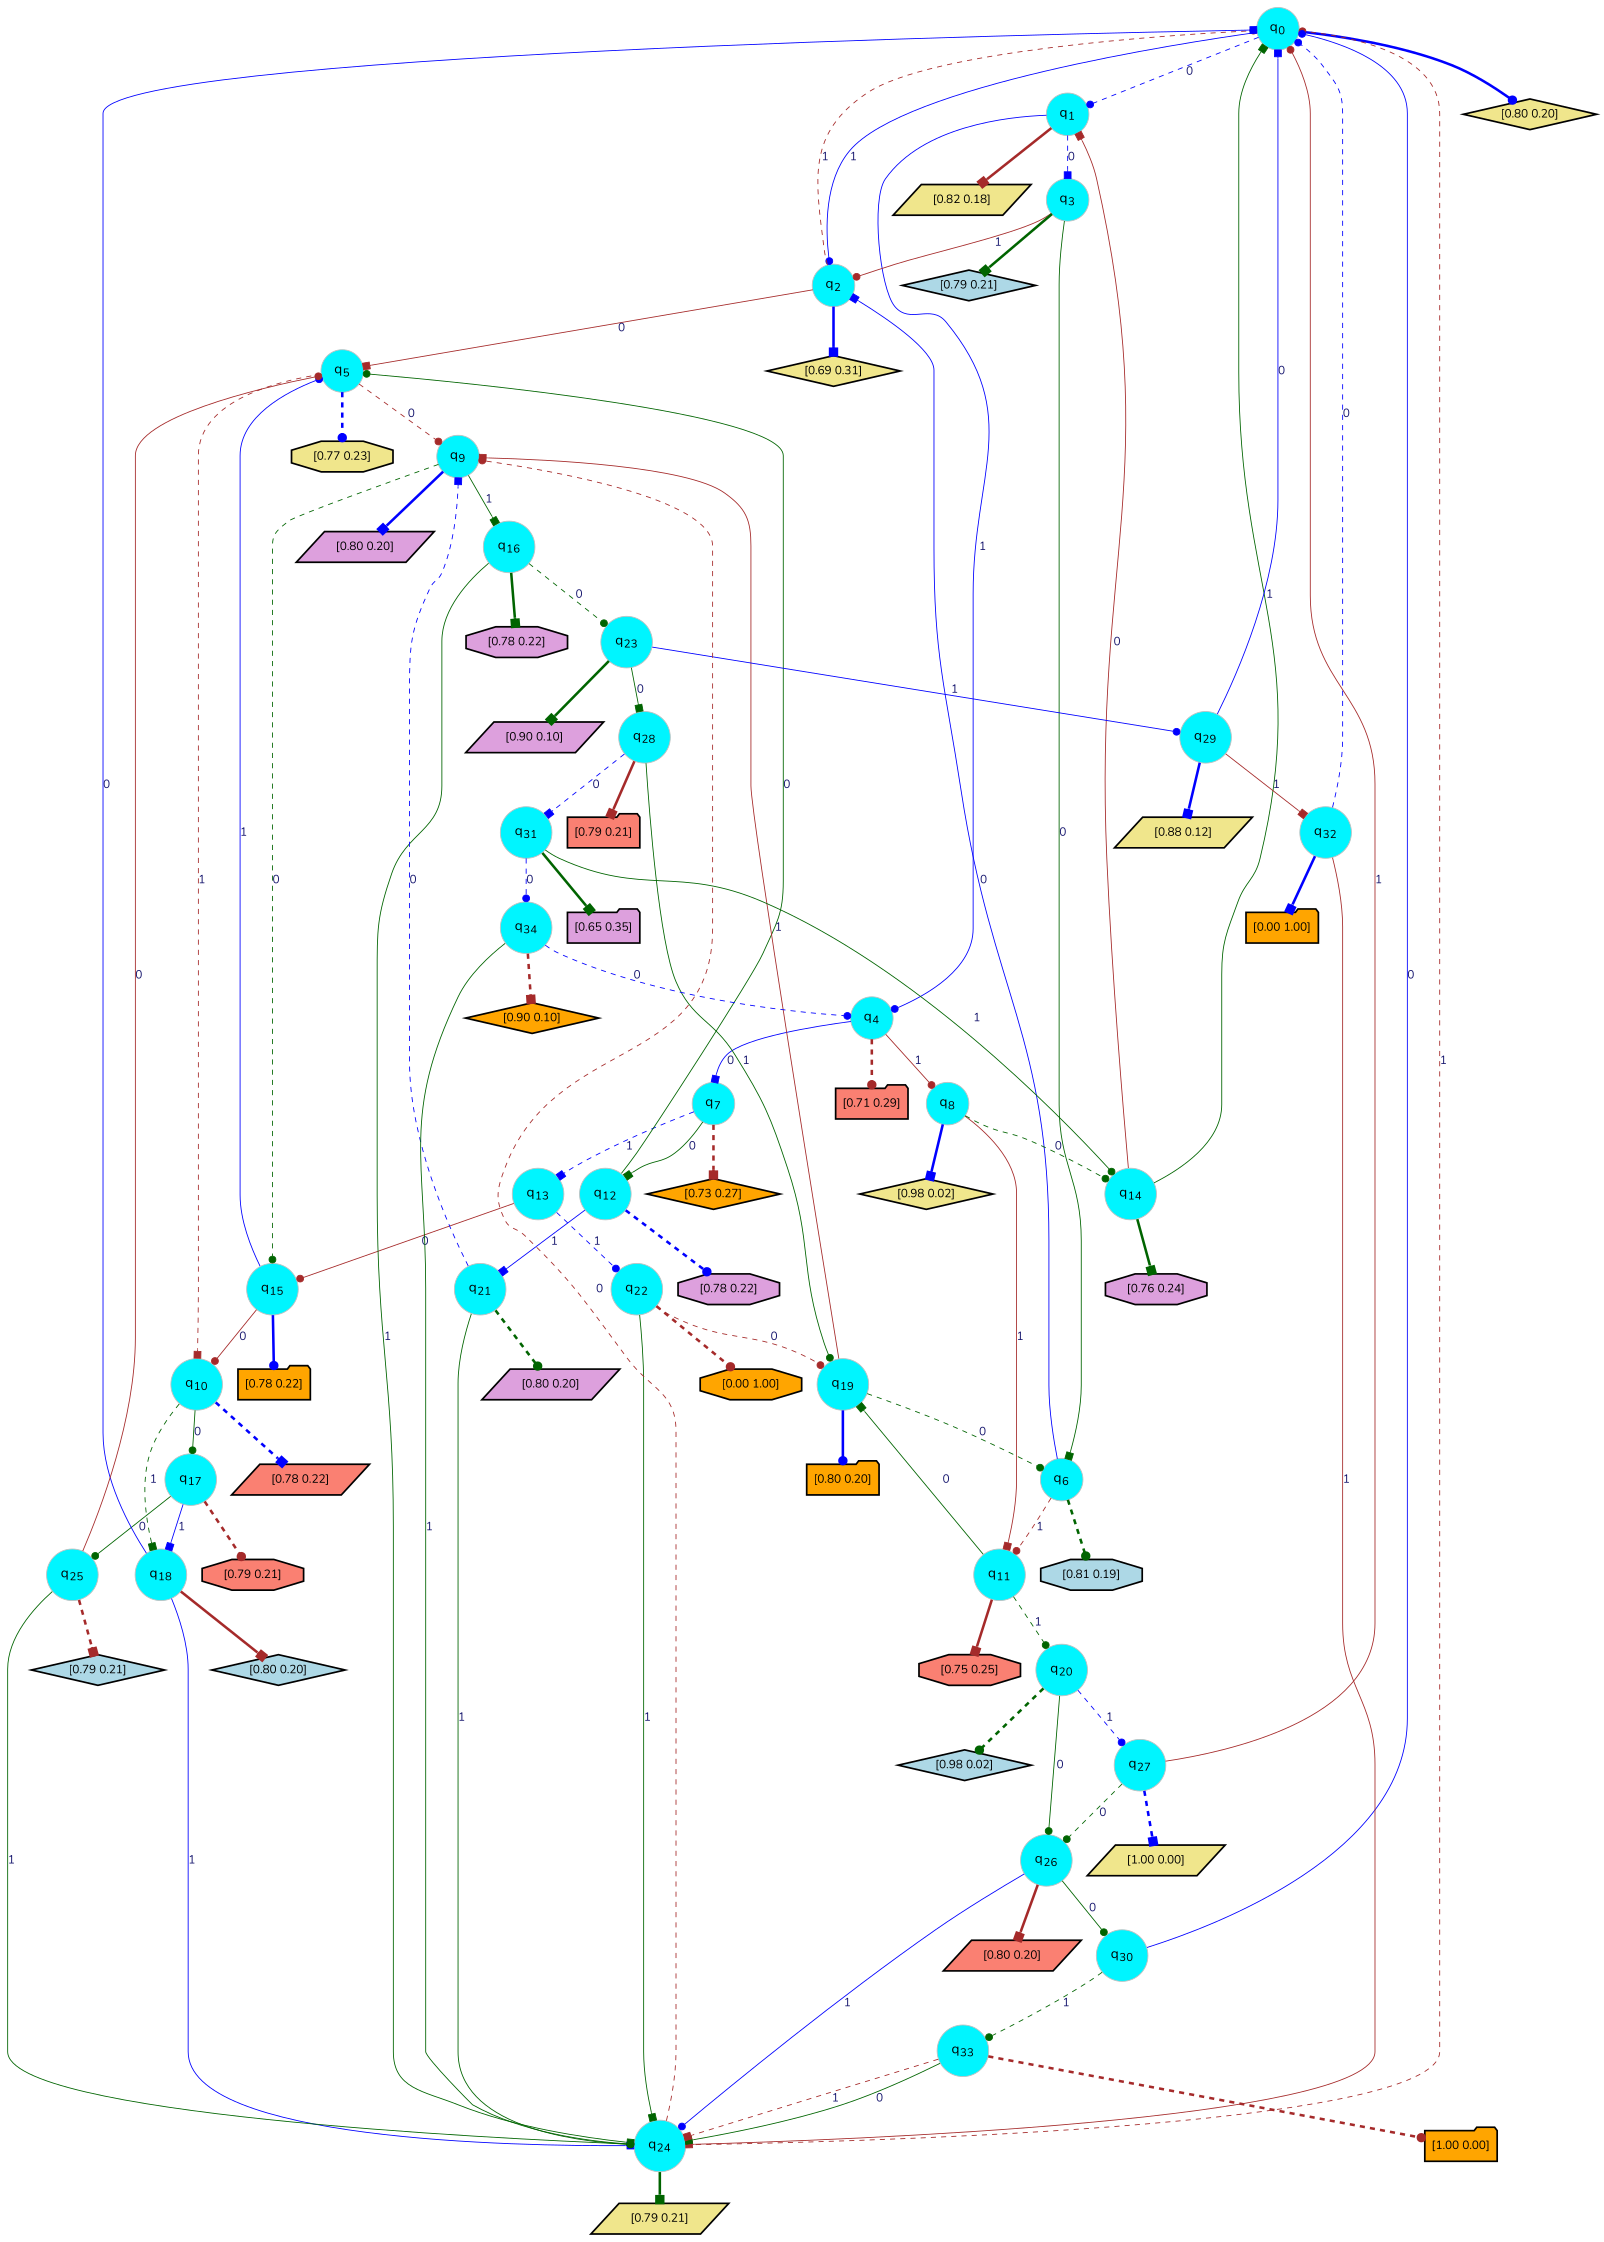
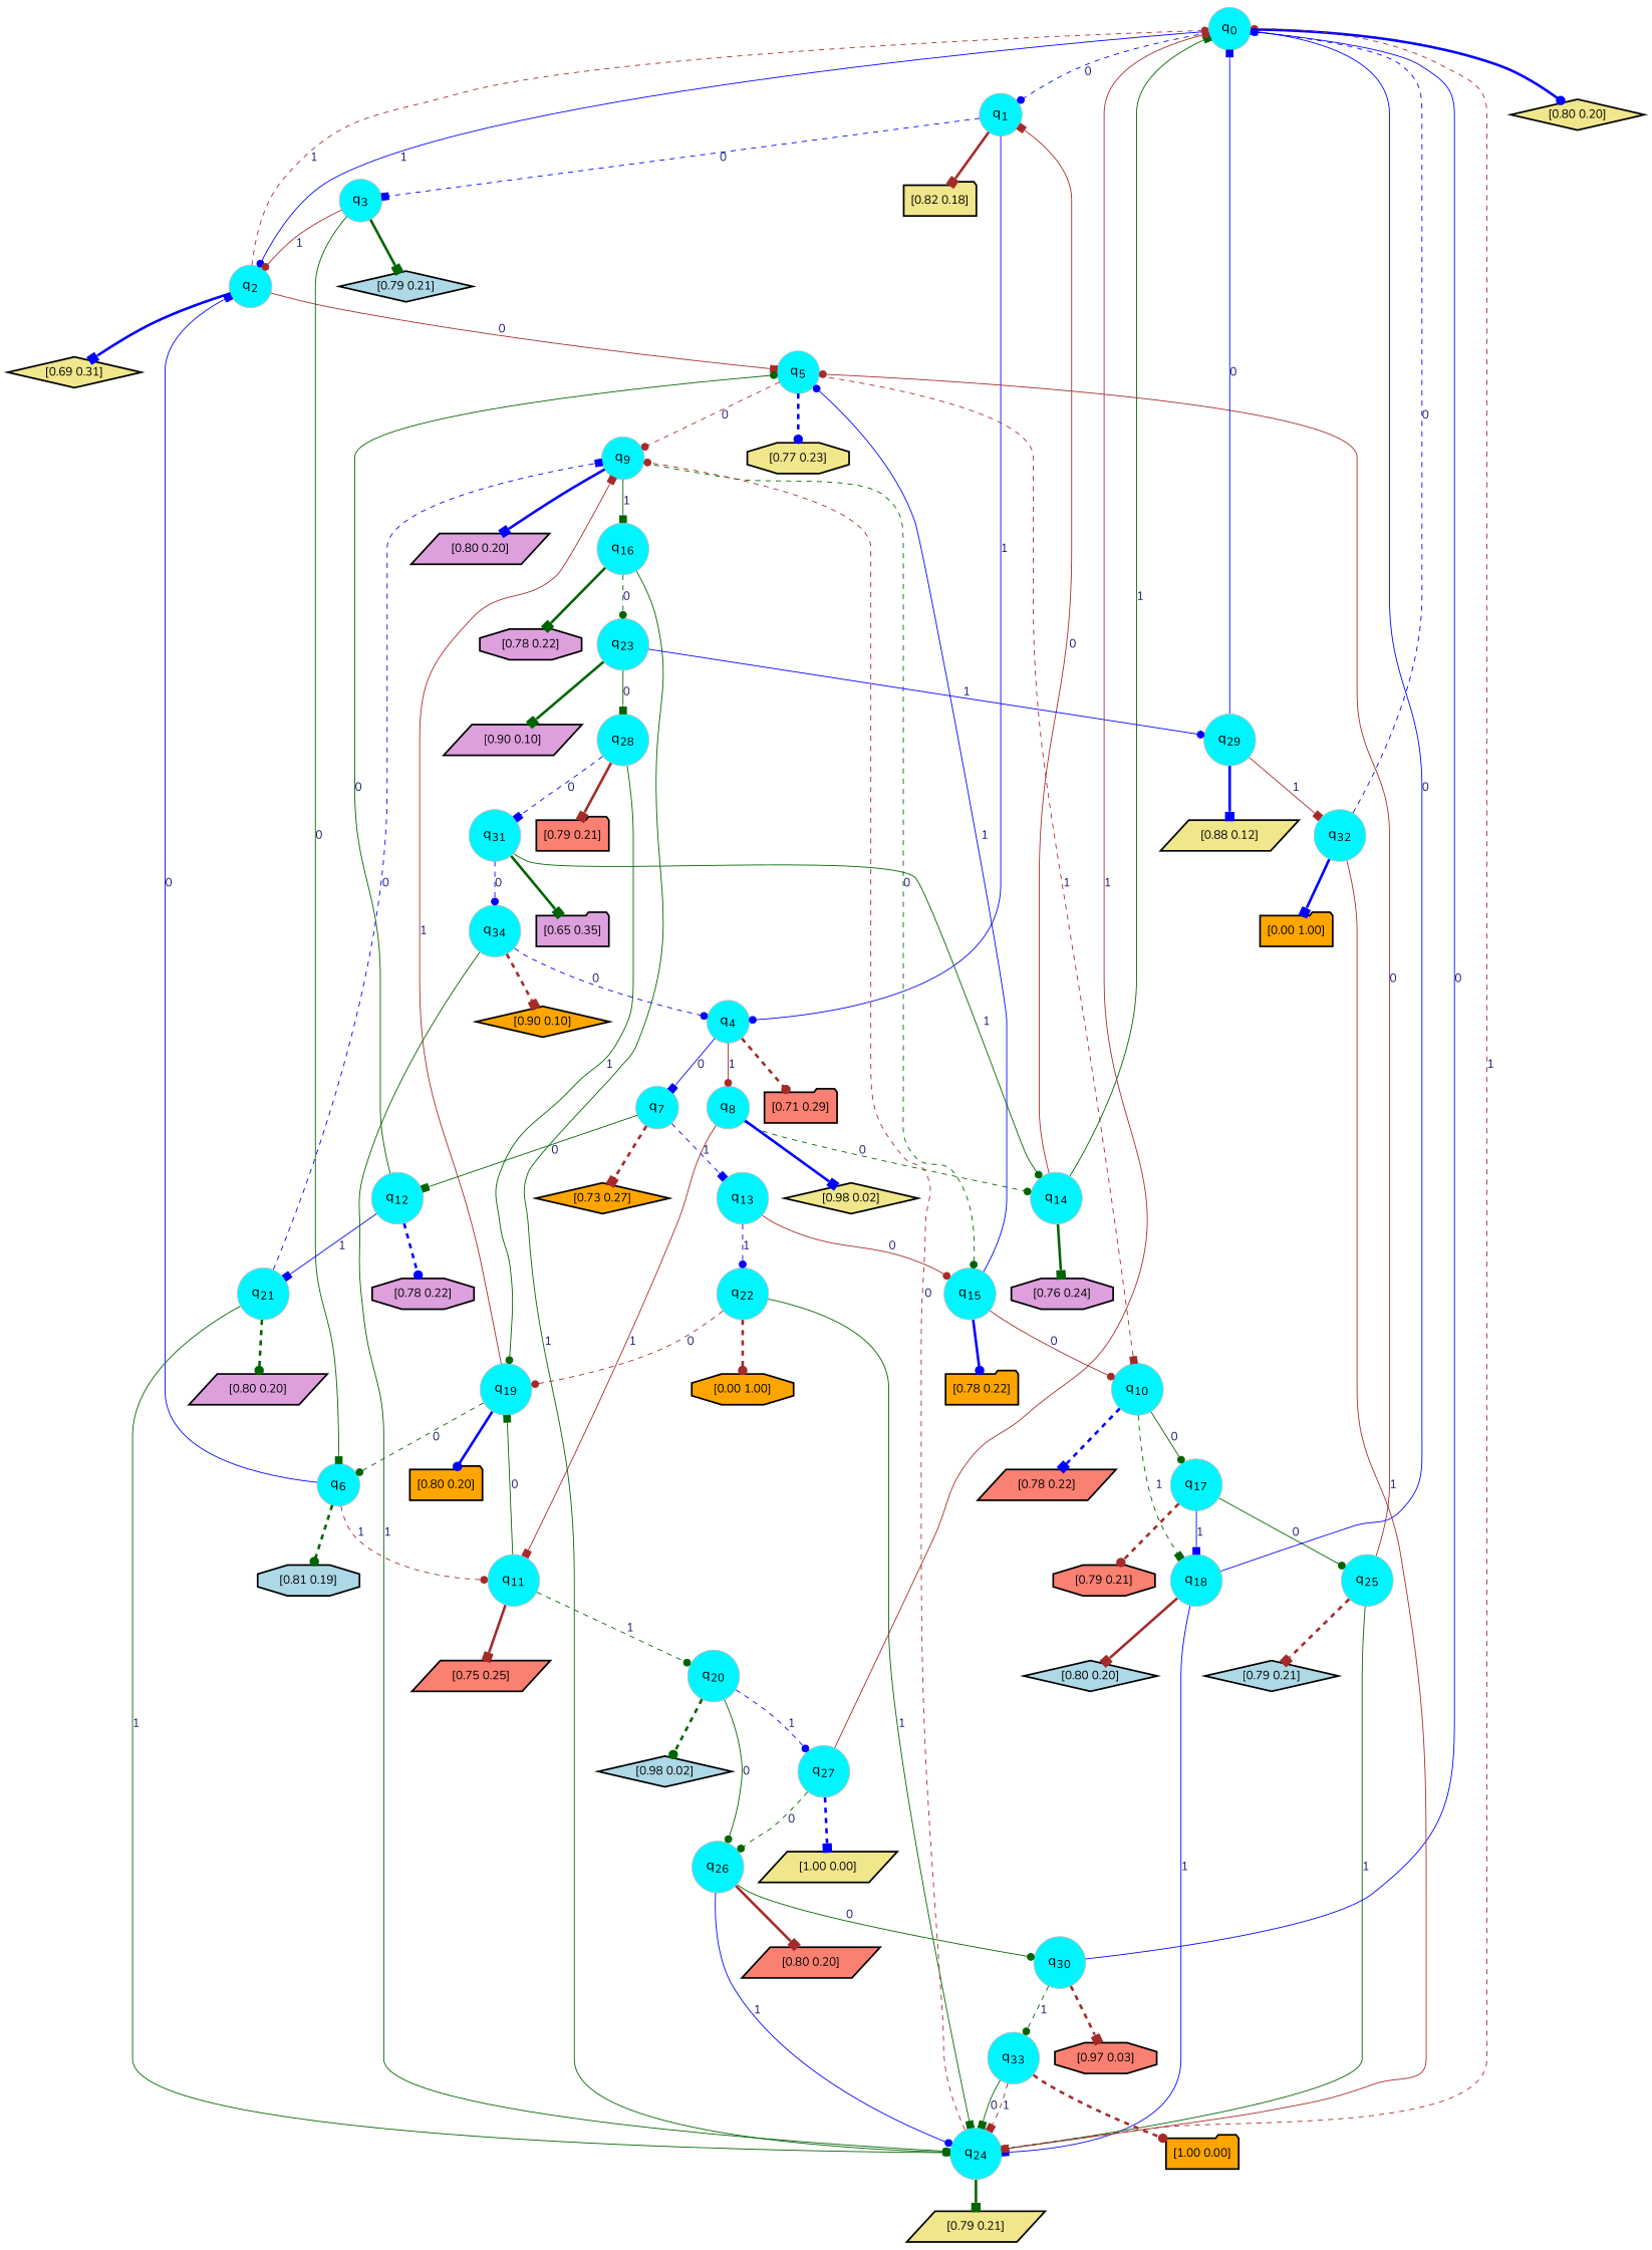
  digraph {
    fontname=Nunito
    rankdir=TD
    node [color=gray fillcolor=turquoise1 fontcolor=black fontname=Nunito fontsize=16 fontweight=bold shape=circle style=filled]
    edge [arrowhead=dot arrowsize=1 color=darkgreen fontcolor=midnightblue fontname=Nunito fontweight=bold penwidth=1 style=dashed weight=20]
    n1 [label=<q<SUB>0</SUB>>]
    n2 [label=<q<SUB>1</SUB>>]
    n3 [label=<q<SUB>2</SUB>>]
    n4 [color=black fillcolor=khaki fontsize=14 label="[0.80 0.20]" penwidth=2 shape=diamond]
    n5 [label=<q<SUB>3</SUB>>]
    n6 [label=<q<SUB>4</SUB>>]
-   n7 [color=black fillcolor=khaki fontsize=14 label="[0.82 0.18]" penwidth=2 shape=parallelogram]
+   n7 [color=black fillcolor=khaki fontsize=14 label="[0.82 0.18]" penwidth=2 shape=folder]
    n8 [label=<q<SUB>5</SUB>>]
    n9 [color=black fillcolor=khaki fontsize=14 label="[0.69 0.31]" penwidth=2 shape=diamond]
    n10 [label=<q<SUB>6</SUB>>]
    n11 [color=black fillcolor=lightblue fontsize=14 label="[0.79 0.21]" penwidth=2 shape=diamond]
    n12 [label=<q<SUB>7</SUB>>]
    n13 [label=<q<SUB>8</SUB>>]
    n14 [color=black fillcolor=salmon fontsize=14 label="[0.71 0.29]" penwidth=2 shape=folder]
    n15 [label=<q<SUB>9</SUB>>]
    n16 [label=<q<SUB>10</SUB>>]
    n17 [color=black fillcolor=khaki fontsize=14 label="[0.77 0.23]" penwidth=2 shape=octagon]
    n18 [label=<q<SUB>11</SUB>>]
    n19 [color=black fillcolor=lightblue fontsize=14 label="[0.81 0.19]" penwidth=2 shape=octagon]
    n20 [label=<q<SUB>12</SUB>>]
    n21 [label=<q<SUB>13</SUB>>]
    n22 [color=black fillcolor=orange fontsize=14 label="[0.73 0.27]" penwidth=2 shape=diamond]
    n23 [label=<q<SUB>14</SUB>>]
    n24 [color=black fillcolor=khaki fontsize=14 label="[0.98 0.02]" penwidth=2 shape=diamond]
    n25 [label=<q<SUB>15</SUB>>]
    n26 [label=<q<SUB>16</SUB>>]
    n27 [color=black fillcolor=plum fontsize=14 label="[0.80 0.20]" penwidth=2 shape=parallelogram]
    n28 [label=<q<SUB>17</SUB>>]
    n29 [label=<q<SUB>18</SUB>>]
    n30 [color=black fillcolor=salmon fontsize=14 label="[0.78 0.22]" penwidth=2 shape=parallelogram]
    n31 [label=<q<SUB>19</SUB>>]
    n32 [label=<q<SUB>20</SUB>>]
-   n33 [color=black fillcolor=salmon fontsize=14 label="[0.75 0.25]" penwidth=2 shape=octagon]
+   n33 [color=black fillcolor=salmon fontsize=14 label="[0.75 0.25]" penwidth=2 shape=parallelogram]
    n34 [label=<q<SUB>21</SUB>>]
    n35 [color=black fillcolor=plum fontsize=14 label="[0.78 0.22]" penwidth=2 shape=octagon]
    n36 [label=<q<SUB>22</SUB>>]
    n37 [color=black fillcolor=plum fontsize=14 label="[0.76 0.24]" penwidth=2 shape=octagon]
    n38 [color=black fillcolor=orange fontsize=14 label="[0.78 0.22]" penwidth=2 shape=folder]
    n39 [label=<q<SUB>23</SUB>>]
    n40 [label=<q<SUB>24</SUB>>]
    n41 [color=black fillcolor=plum fontsize=14 label="[0.78 0.22]" penwidth=2 shape=octagon]
    n42 [label=<q<SUB>25</SUB>>]
    n43 [color=black fillcolor=salmon fontsize=14 label="[0.79 0.21]" penwidth=2 shape=octagon]
    n44 [color=black fillcolor=lightblue fontsize=14 label="[0.80 0.20]" penwidth=2 shape=diamond]
    n45 [color=black fillcolor=orange fontsize=14 label="[0.80 0.20]" penwidth=2 shape=folder]
    n46 [label=<q<SUB>26</SUB>>]
    n47 [label=<q<SUB>27</SUB>>]
    n48 [color=black fillcolor=lightblue fontsize=14 label="[0.98 0.02]" penwidth=2 shape=diamond]
    n49 [color=black fillcolor=plum fontsize=14 label="[0.80 0.20]" penwidth=2 shape=parallelogram]
    n50 [color=black fillcolor=orange fontsize=14 label="[0.00 1.00]" penwidth=2 shape=octagon]
    n51 [label=<q<SUB>28</SUB>>]
    n52 [label=<q<SUB>29</SUB>>]
    n53 [color=black fillcolor=plum fontsize=14 label="[0.90 0.10]" penwidth=2 shape=parallelogram]
    n54 [color=black fillcolor=khaki fontsize=14 label="[0.79 0.21]" penwidth=2 shape=parallelogram]
    n55 [color=black fillcolor=lightblue fontsize=14 label="[0.79 0.21]" penwidth=2 shape=diamond]
    n56 [label=<q<SUB>30</SUB>>]
    n57 [color=black fillcolor=salmon fontsize=14 label="[0.80 0.20]" penwidth=2 shape=parallelogram]
    n58 [color=black fillcolor=khaki fontsize=14 label="[1.00 0.00]" penwidth=2 shape=parallelogram]
    n59 [label=<q<SUB>31</SUB>>]
    n60 [color=black fillcolor=salmon fontsize=14 label="[0.79 0.21]" penwidth=2 shape=folder]
    n61 [label=<q<SUB>32</SUB>>]
    n62 [color=black fillcolor=khaki fontsize=14 label="[0.88 0.12]" penwidth=2 shape=parallelogram]
    n63 [label=<q<SUB>33</SUB>>]
+   n64 [color=black fillcolor=salmon fontsize=14 label="[0.97 0.03]" penwidth=2 shape=octagon]
    n65 [label=<q<SUB>34</SUB>>]
    n66 [color=black fillcolor=plum fontsize=14 label="[0.65 0.35]" penwidth=2 shape=folder]
    n67 [color=black fillcolor=orange fontsize=14 label="[0.00 1.00]" penwidth=2 shape=folder]
    n68 [color=black fillcolor=orange fontsize=14 label="[1.00 0.00]" penwidth=2 shape=folder]
    n69 [color=black fillcolor=orange fontsize=14 label="[0.90 0.10]" penwidth=2 shape=diamond]
    n1 -> n2 [color=blue label=0]
    n1 -> n3 [color=blue label=1 style=solid]
    n1 -> n4 [color=blue penwidth=3 style=bold]
    n2 -> n5 [arrowhead=box color=blue label=0]
    n2 -> n6 [color=blue label=1 style=bold]
    n2 -> n7 [arrowhead=box color=brown penwidth=3 style=bold]
    n3 -> n1 [color=brown label=1]
    n3 -> n8 [arrowhead=box color=brown label=0 style=solid]
    n3 -> n9 [arrowhead=box color=blue penwidth=3 style=solid]
    n5 -> n3 [color=brown label=1 style=solid]
    n5 -> n10 [arrowhead=box label=0 style=solid]
    n5 -> n11 [arrowhead=box penwidth=3 style=solid]
    n6 -> n12 [arrowhead=box color=blue label=0 style=bold]
    n6 -> n13 [color=brown label=1 style=solid]
    n6 -> n14 [color=brown penwidth=3]
    n8 -> n15 [color=brown label=0]
    n8 -> n16 [arrowhead=box color=brown label=1]
    n8 -> n17 [color=blue penwidth=3]
    n10 -> n3 [arrowhead=box color=blue label=0 style=solid]
    n10 -> n18 [color=brown label=1]
    n10 -> n19 [penwidth=3]
    n12 -> n20 [arrowhead=box label=0 style=bold]
    n12 -> n21 [arrowhead=box color=blue label=1]
    n12 -> n22 [arrowhead=box color=brown penwidth=3]
    n13 -> n18 [arrowhead=box color=brown label=1 style=solid]
    n13 -> n23 [label=0]
    n13 -> n24 [arrowhead=box color=blue penwidth=3 style=bold]
    n15 -> n25 [label=0]
    n15 -> n26 [arrowhead=box label=1 style=bold]
    n15 -> n27 [arrowhead=box color=blue penwidth=3 style=bold]
    n16 -> n28 [label=0 style=solid]
    n16 -> n29 [arrowhead=box label=1]
    n16 -> n30 [arrowhead=box color=blue penwidth=3]
    n18 -> n31 [arrowhead=box label=0 style=solid]
    n18 -> n32 [label=1]
    n18 -> n33 [arrowhead=box color=brown penwidth=3 style=bold]
    n20 -> n8 [label=0 style=bold]
    n20 -> n34 [arrowhead=box color=blue label=1 style=solid]
    n20 -> n35 [color=blue penwidth=3]
    n21 -> n25 [color=brown label=0 style=solid]
    n21 -> n36 [color=blue label=1]
    n23 -> n1 [arrowhead=box label=1 style=solid]
    n23 -> n2 [arrowhead=box color=brown label=0 style=solid]
    n23 -> n37 [arrowhead=box penwidth=3 style=solid]
    n25 -> n8 [color=blue label=1 style=solid]
    n25 -> n16 [color=brown label=0 style=solid]
    n25 -> n38 [color=blue penwidth=3 style=solid]
    n26 -> n39 [label=0]
    n26 -> n40 [arrowhead=box label=1 style=solid]
    n26 -> n41 [arrowhead=box penwidth=3 style=solid]
    n28 -> n29 [arrowhead=box color=blue label=1 style=bold]
    n28 -> n42 [label=0 style=solid]
    n28 -> n43 [color=brown penwidth=3]
    n29 -> n1 [arrowhead=box color=blue label=0 style=solid]
    n29 -> n40 [arrowhead=box color=blue label=1 style=solid]
    n29 -> n44 [arrowhead=box color=brown penwidth=3 style=solid]
    n31 -> n10 [label=0]
    n31 -> n15 [arrowhead=box color=brown label=1 style=solid]
    n31 -> n45 [color=blue penwidth=3 style=solid]
    n32 -> n46 [label=0 style=solid]
    n32 -> n47 [color=blue label=1]
    n32 -> n48 [penwidth=3]
    n34 -> n15 [arrowhead=box color=blue label=0]
    n34 -> n40 [label=1 style=solid]
    n34 -> n49 [penwidth=3]
    n36 -> n31 [color=brown label=0]
    n36 -> n40 [arrowhead=box label=1 style=bold]
    n36 -> n50 [color=brown penwidth=3]
    n39 -> n51 [arrowhead=box label=0 style=bold]
    n39 -> n52 [color=blue label=1 style=solid]
    n39 -> n53 [arrowhead=box penwidth=3 style=solid]
    n40 -> n1 [color=brown label=1]
    n40 -> n15 [color=brown label=0]
    n40 -> n54 [arrowhead=box penwidth=3 style=solid]
    n42 -> n8 [color=brown label=0 style=bold]
    n42 -> n40 [label=1 style=bold]
    n42 -> n55 [arrowhead=box color=brown penwidth=3]
    n46 -> n40 [color=blue label=1 style=bold]
    n46 -> n56 [label=0 style=solid]
    n46 -> n57 [arrowhead=box color=brown penwidth=3 style=solid]
    n47 -> n1 [color=brown label=1 style=solid]
    n47 -> n46 [label=0]
    n47 -> n58 [arrowhead=box color=blue penwidth=3]
    n51 -> n31 [label=1 style=bold]
    n51 -> n59 [arrowhead=box color=blue label=0]
    n51 -> n60 [arrowhead=box color=brown penwidth=3 style=bold]
    n52 -> n1 [arrowhead=box color=blue label=0 style=bold]
    n52 -> n61 [arrowhead=box color=brown label=1 style=solid]
    n52 -> n62 [arrowhead=box color=blue penwidth=3 style=solid]
    n56 -> n1 [color=blue label=0 style=bold]
    n56 -> n63 [label=1]
+   n56 -> n64 [arrowhead=box color=brown penwidth=3]
    n59 -> n23 [label=1 style=bold]
    n59 -> n65 [color=blue label=0]
    n59 -> n66 [arrowhead=box penwidth=3 style=bold]
    n61 -> n1 [color=blue label=0]
    n61 -> n40 [arrowhead=box color=brown label=1 style=solid]
    n61 -> n67 [arrowhead=box color=blue penwidth=3 style=bold]
    n63 -> n40 [arrowhead=box label=0 style=solid]
    n63 -> n40 [arrowhead=box color=brown label=1]
    n63 -> n68 [color=brown penwidth=3]
    n65 -> n6 [color=blue label=0]
    n65 -> n40 [label=1 style=bold]
    n65 -> n69 [arrowhead=box color=brown penwidth=3]
  }
